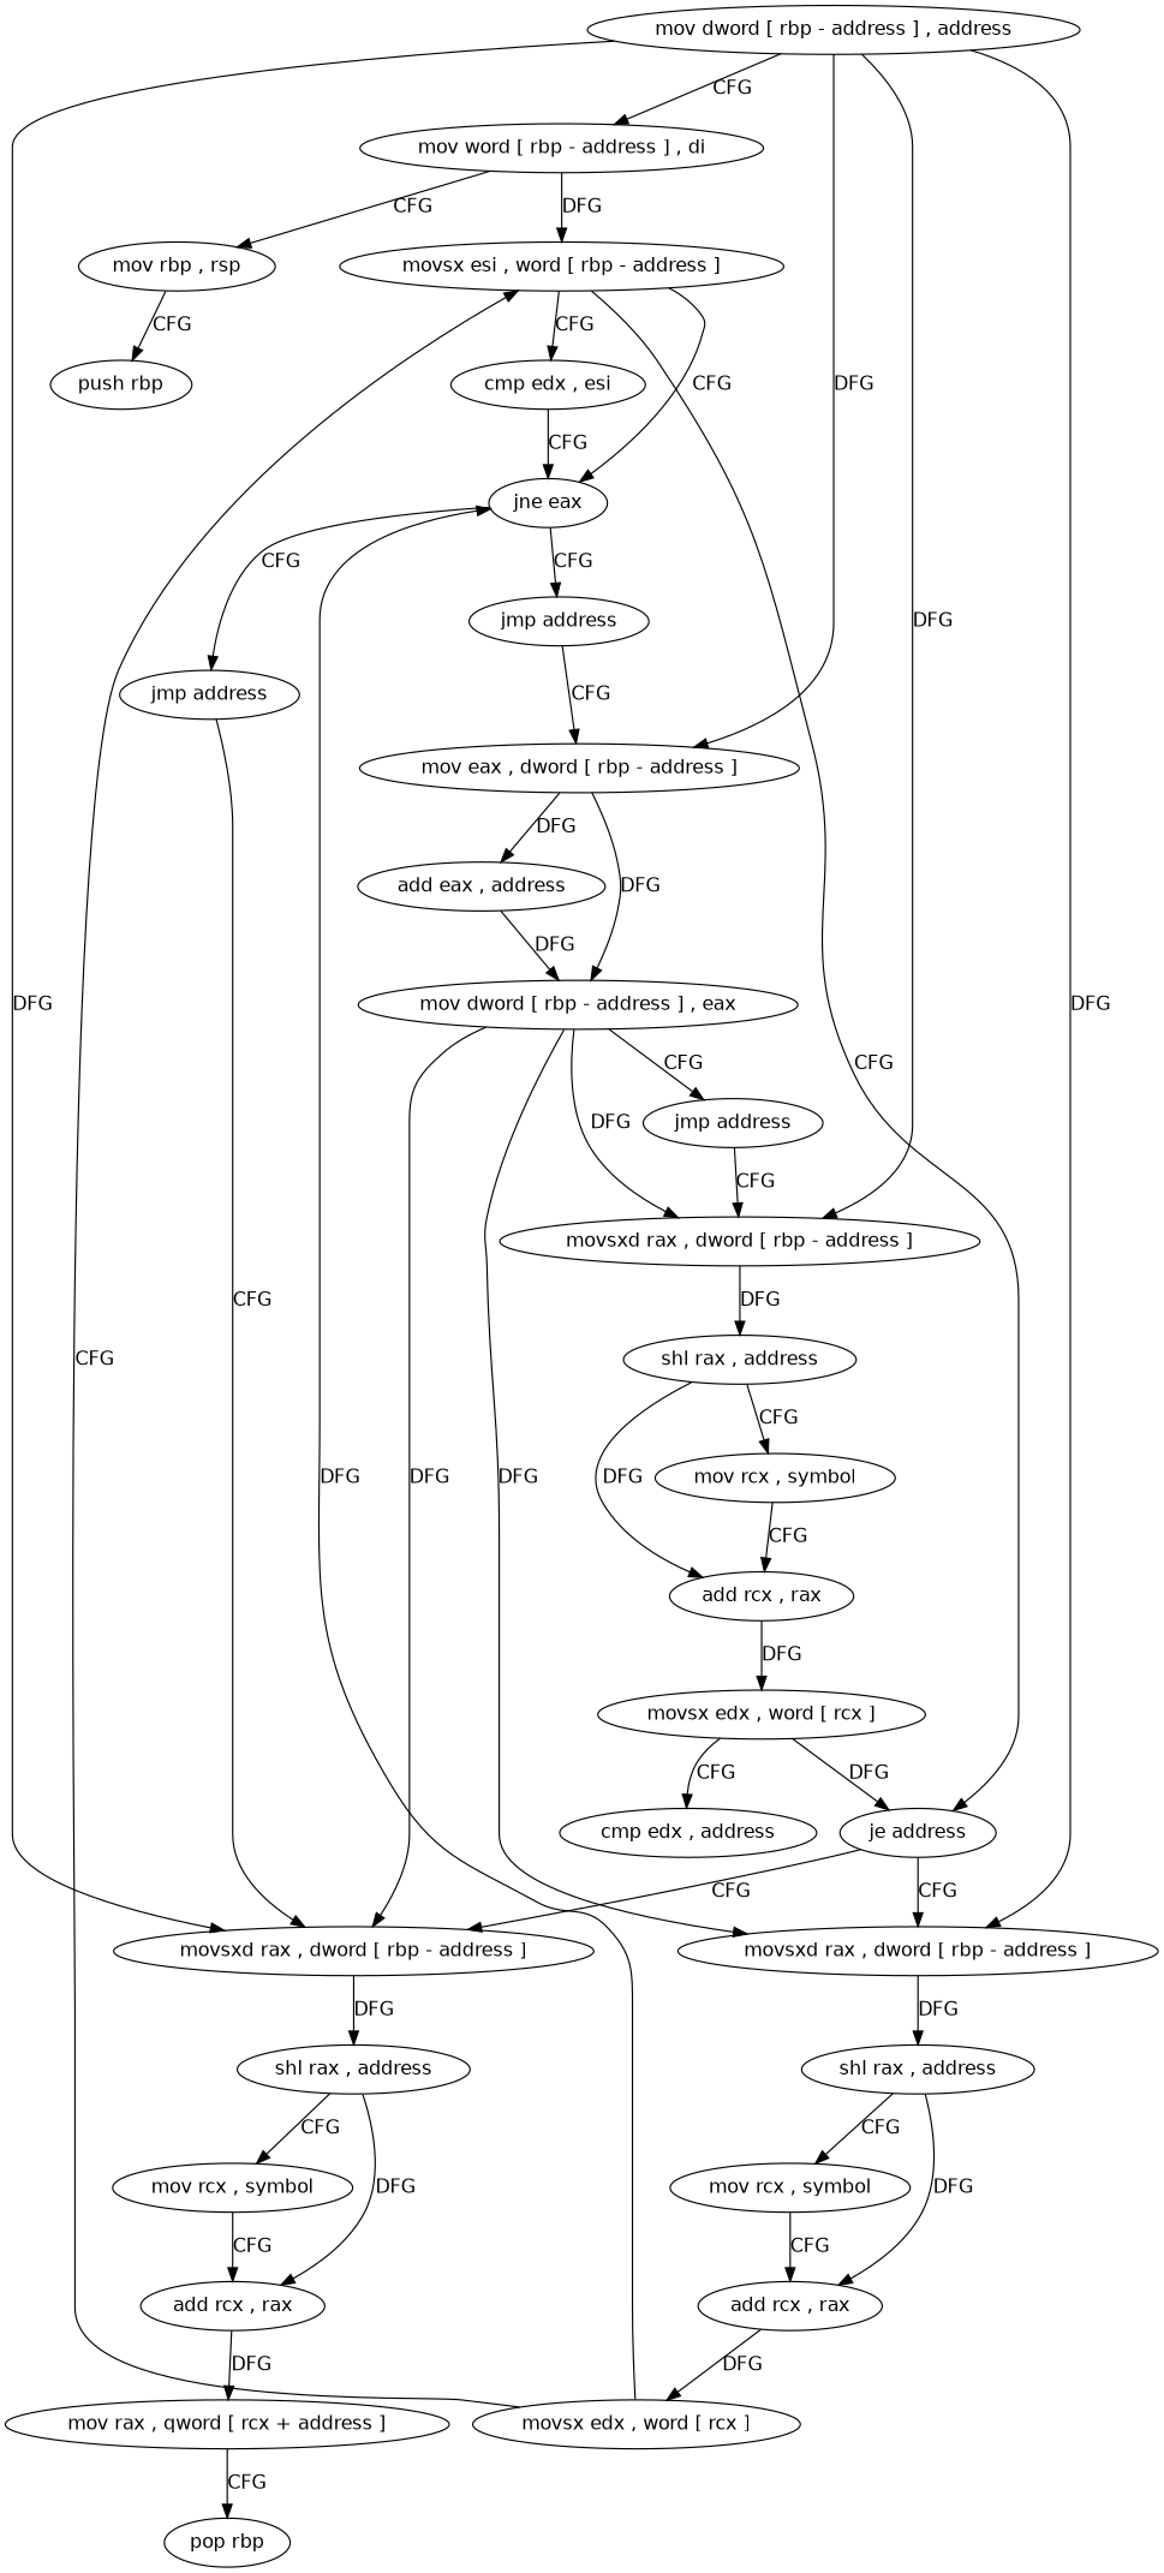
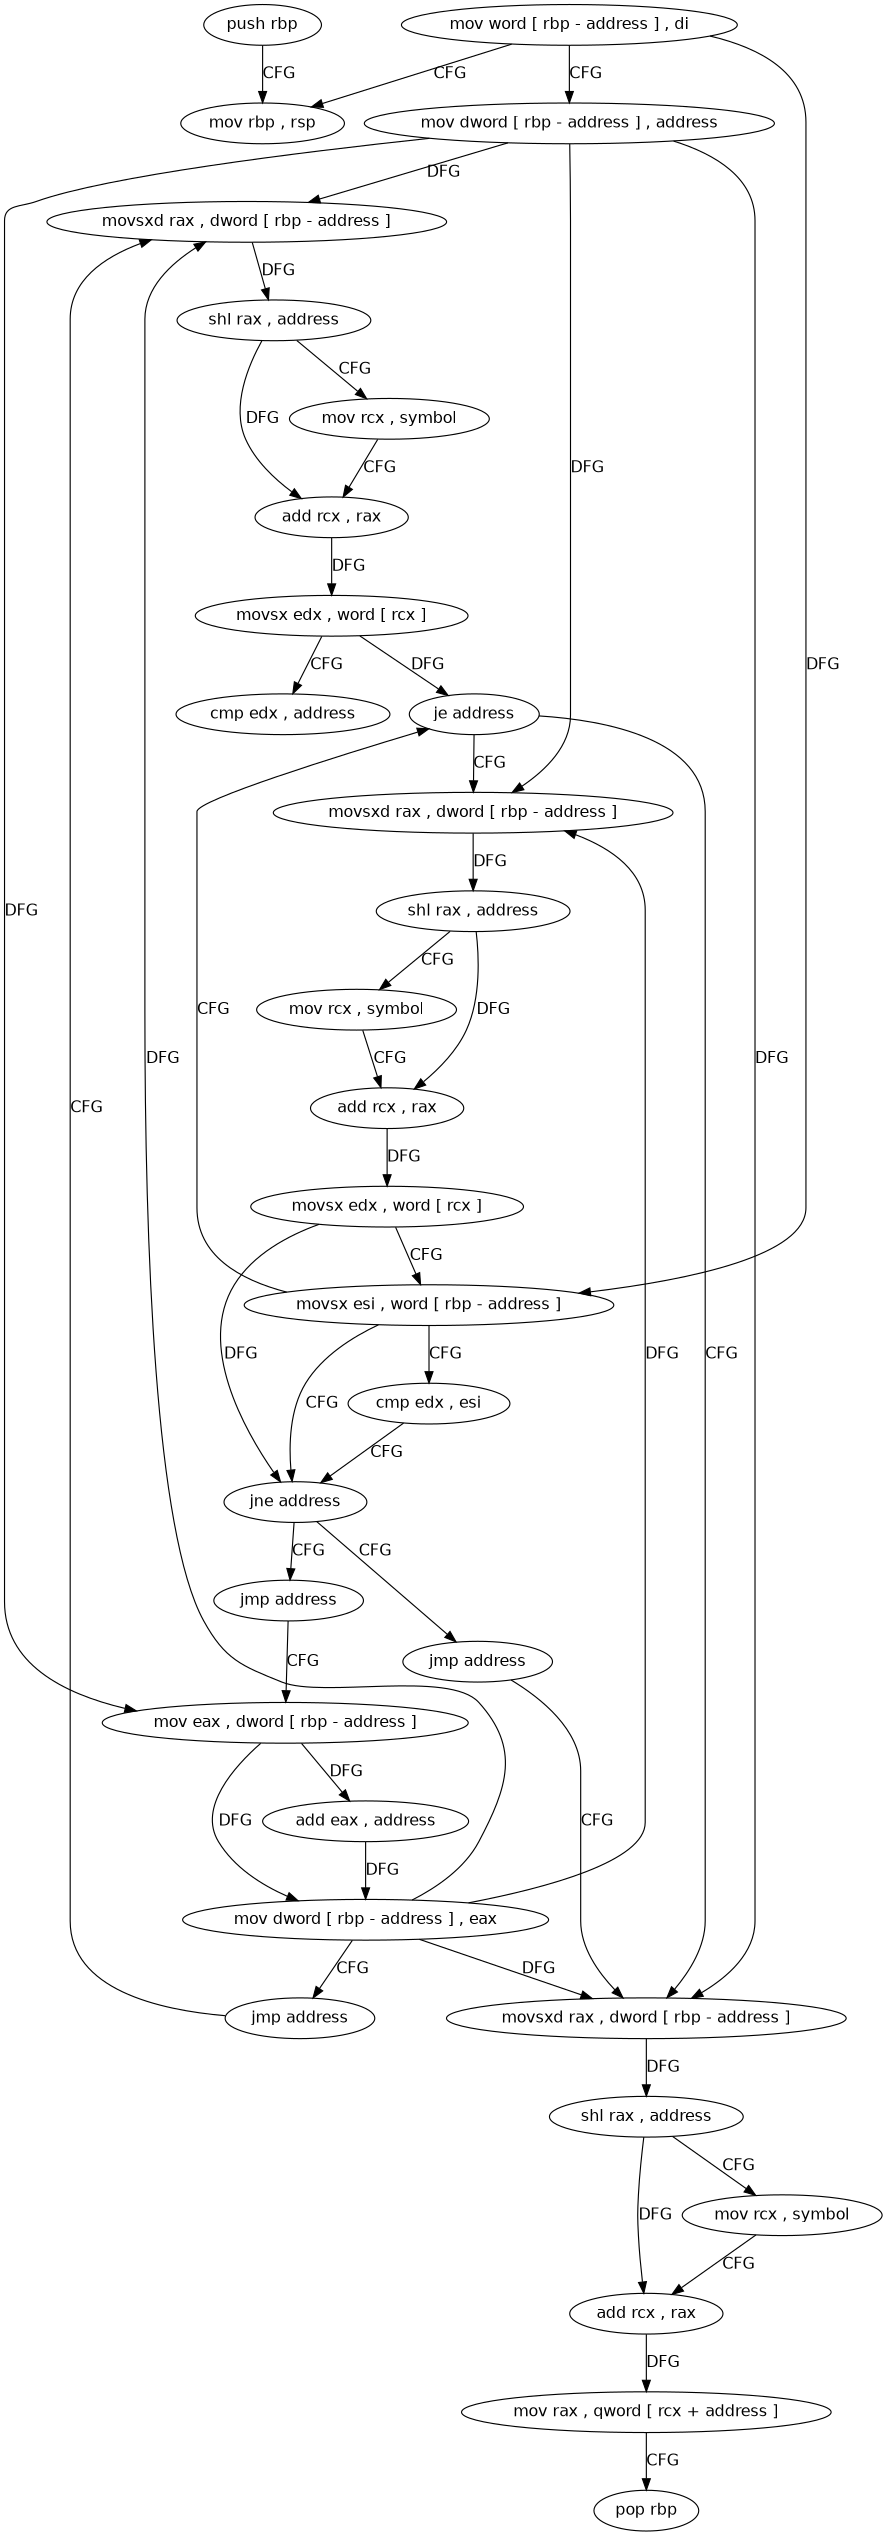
  digraph {
    fontname="DejaVu Sans"
    node [fontname="DejaVu Sans"]
    edge [fontname="DejaVu Sans"]
    n1 [label="push rbp"]
    n2 [label="mov rbp , rsp"]
    n3 [label="mov word [ rbp - address ] , di"]
    n4 [label="mov dword [ rbp - address ] , address"]
    n5 [label="movsx esi , word [ rbp - address ]"]
    n6 [label="movsxd rax , dword [ rbp - address ]"]
    n7 [label="movsxd rax , dword [ rbp - address ]"]
    n8 [label="movsxd rax , dword [ rbp - address ]"]
    n9 [label="mov eax , dword [ rbp - address ]"]
-   n10 [label="jne eax"]
+   n10 [label="jne address"]
    n11 [label="cmp edx , esi"]
    n12 [label="je address"]
    n13 [label="shl rax , address"]
    n14 [label="shl rax , address"]
    n15 [label="shl rax , address"]
    n16 [label="add eax , address"]
    n17 [label="mov dword [ rbp - address ] , eax"]
    n18 [label="mov rcx , symbol"]
    n19 [label="add rcx , rax"]
    n20 [label="mov rcx , symbol"]
    n21 [label="add rcx , rax"]
    n22 [label="mov rax , qword [ rcx + address ]"]
    n23 [label="pop rbp"]
    n24 [label="mov rcx , symbol"]
    n25 [label="add rcx , rax"]
    n26 [label="movsx edx , word [ rcx ]"]
    n27 [label="jmp address"]
    n28 [label="jmp address"]
    n29 [label="jmp address"]
    n30 [label="movsx edx , word [ rcx ]"]
    n31 [label="cmp edx , address"]
-   n2 -> n1 [label=CFG]
+   n1 -> n2 [label=CFG]
    n3 -> n2 [label=CFG]
-   n4 -> n3 [label=CFG]
+   n3 -> n4 [label=CFG]
    n3 -> n5 [label=DFG]
    n4 -> n6 [label=DFG]
    n4 -> n7 [label=DFG]
    n4 -> n8 [label=DFG]
    n4 -> n9 [label=DFG]
    n5 -> n10 [label=CFG]
    n5 -> n11 [label=CFG]
    n5 -> n12 [label=CFG]
    n6 -> n13 [label=DFG]
    n7 -> n14 [label=DFG]
    n8 -> n15 [label=DFG]
    n9 -> n16 [label=DFG]
    n9 -> n17 [label=DFG]
    n10 -> n27 [label=CFG]
    n10 -> n28 [label=CFG]
    n11 -> n10 [label=CFG]
    n12 -> n7 [label=CFG]
    n12 -> n8 [label=CFG]
    n13 -> n18 [label=CFG]
    n13 -> n19 [label=DFG]
    n14 -> n20 [label=CFG]
    n14 -> n21 [label=DFG]
    n15 -> n24 [label=CFG]
    n15 -> n25 [label=DFG]
    n16 -> n17 [label=DFG]
    n17 -> n6 [label=DFG]
    n17 -> n7 [label=DFG]
    n17 -> n8 [label=DFG]
    n17 -> n29 [label=CFG]
    n18 -> n19 [label=CFG]
    n19 -> n30 [label=DFG]
    n20 -> n21 [label=CFG]
    n21 -> n22 [label=DFG]
    n22 -> n23 [label=CFG]
    n24 -> n25 [label=CFG]
    n25 -> n26 [label=DFG]
    n26 -> n5 [label=CFG]
    n26 -> n10 [label=DFG]
    n27 -> n9 [label=CFG]
    n28 -> n7 [label=CFG]
    n29 -> n6 [label=CFG]
    n30 -> n12 [label=DFG]
    n30 -> n31 [label=CFG]
  }
